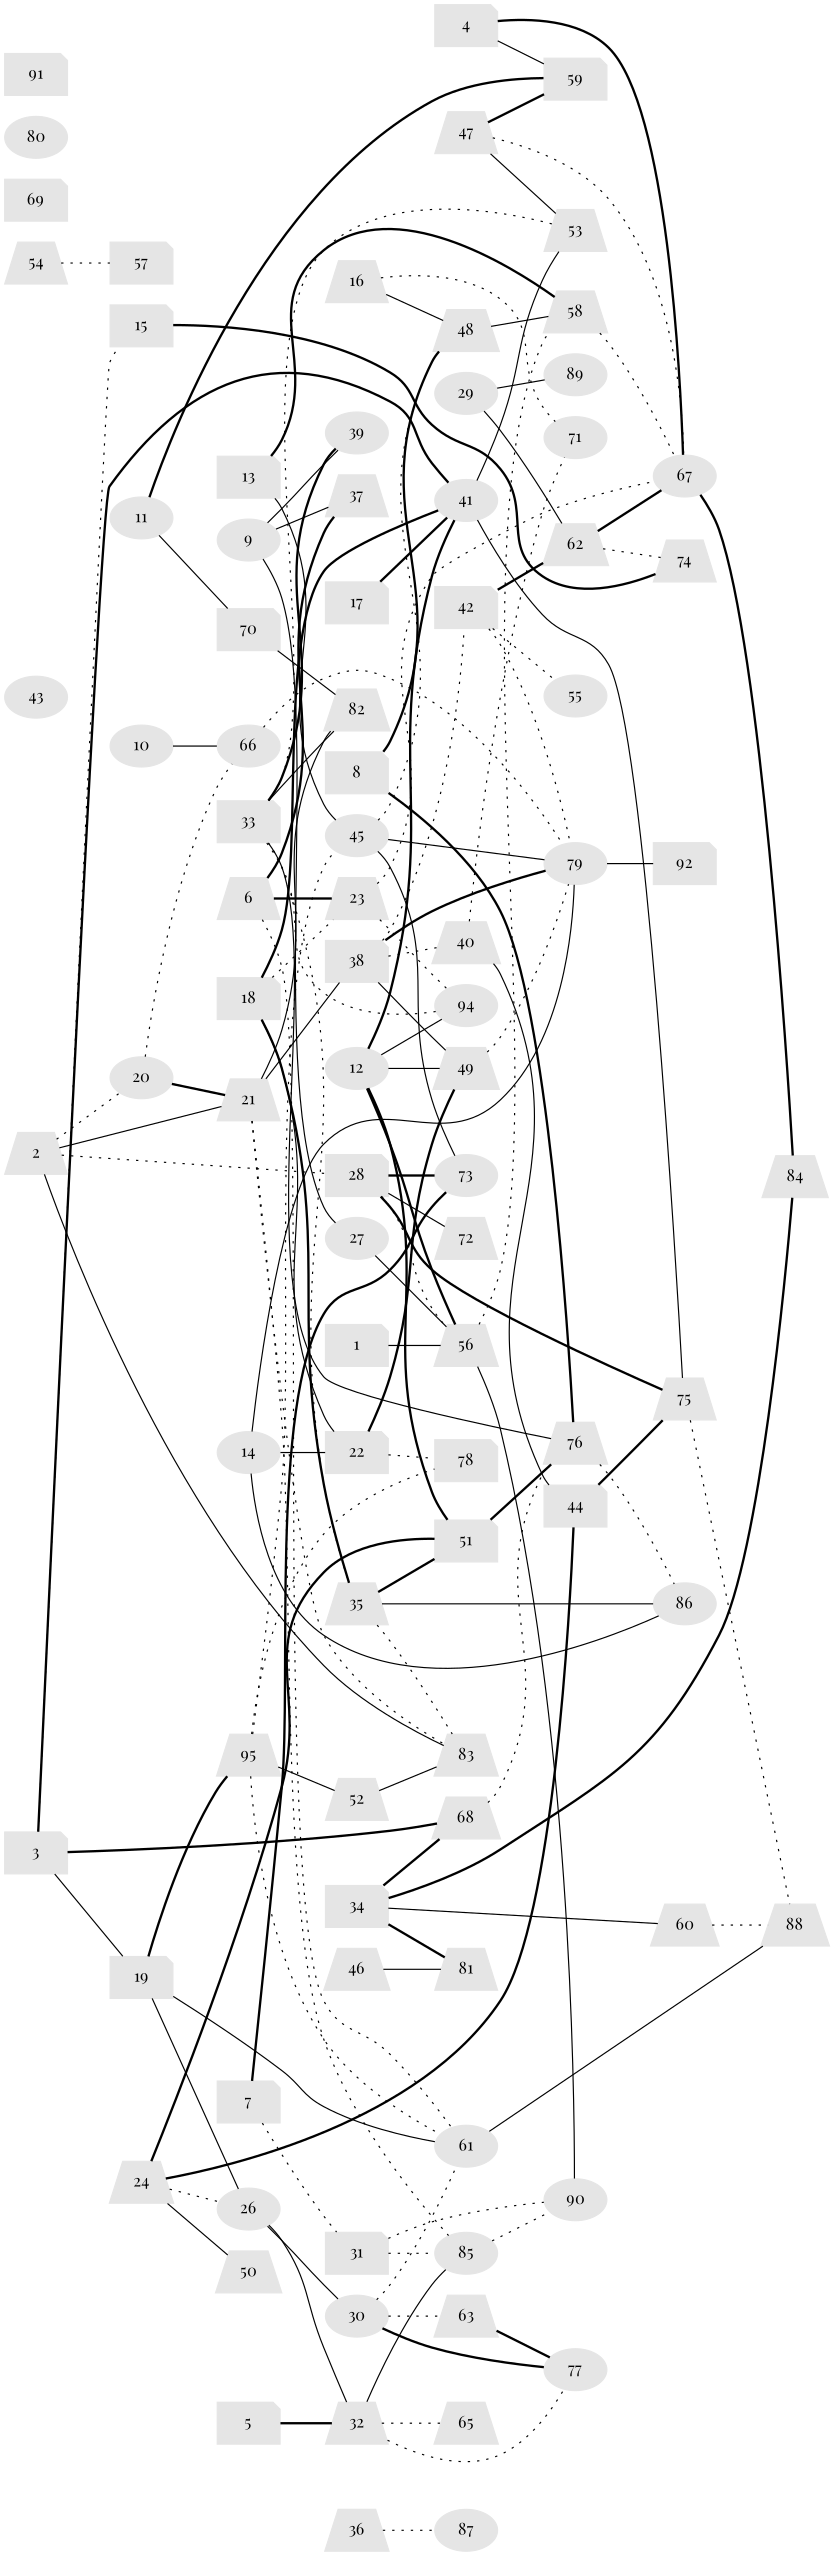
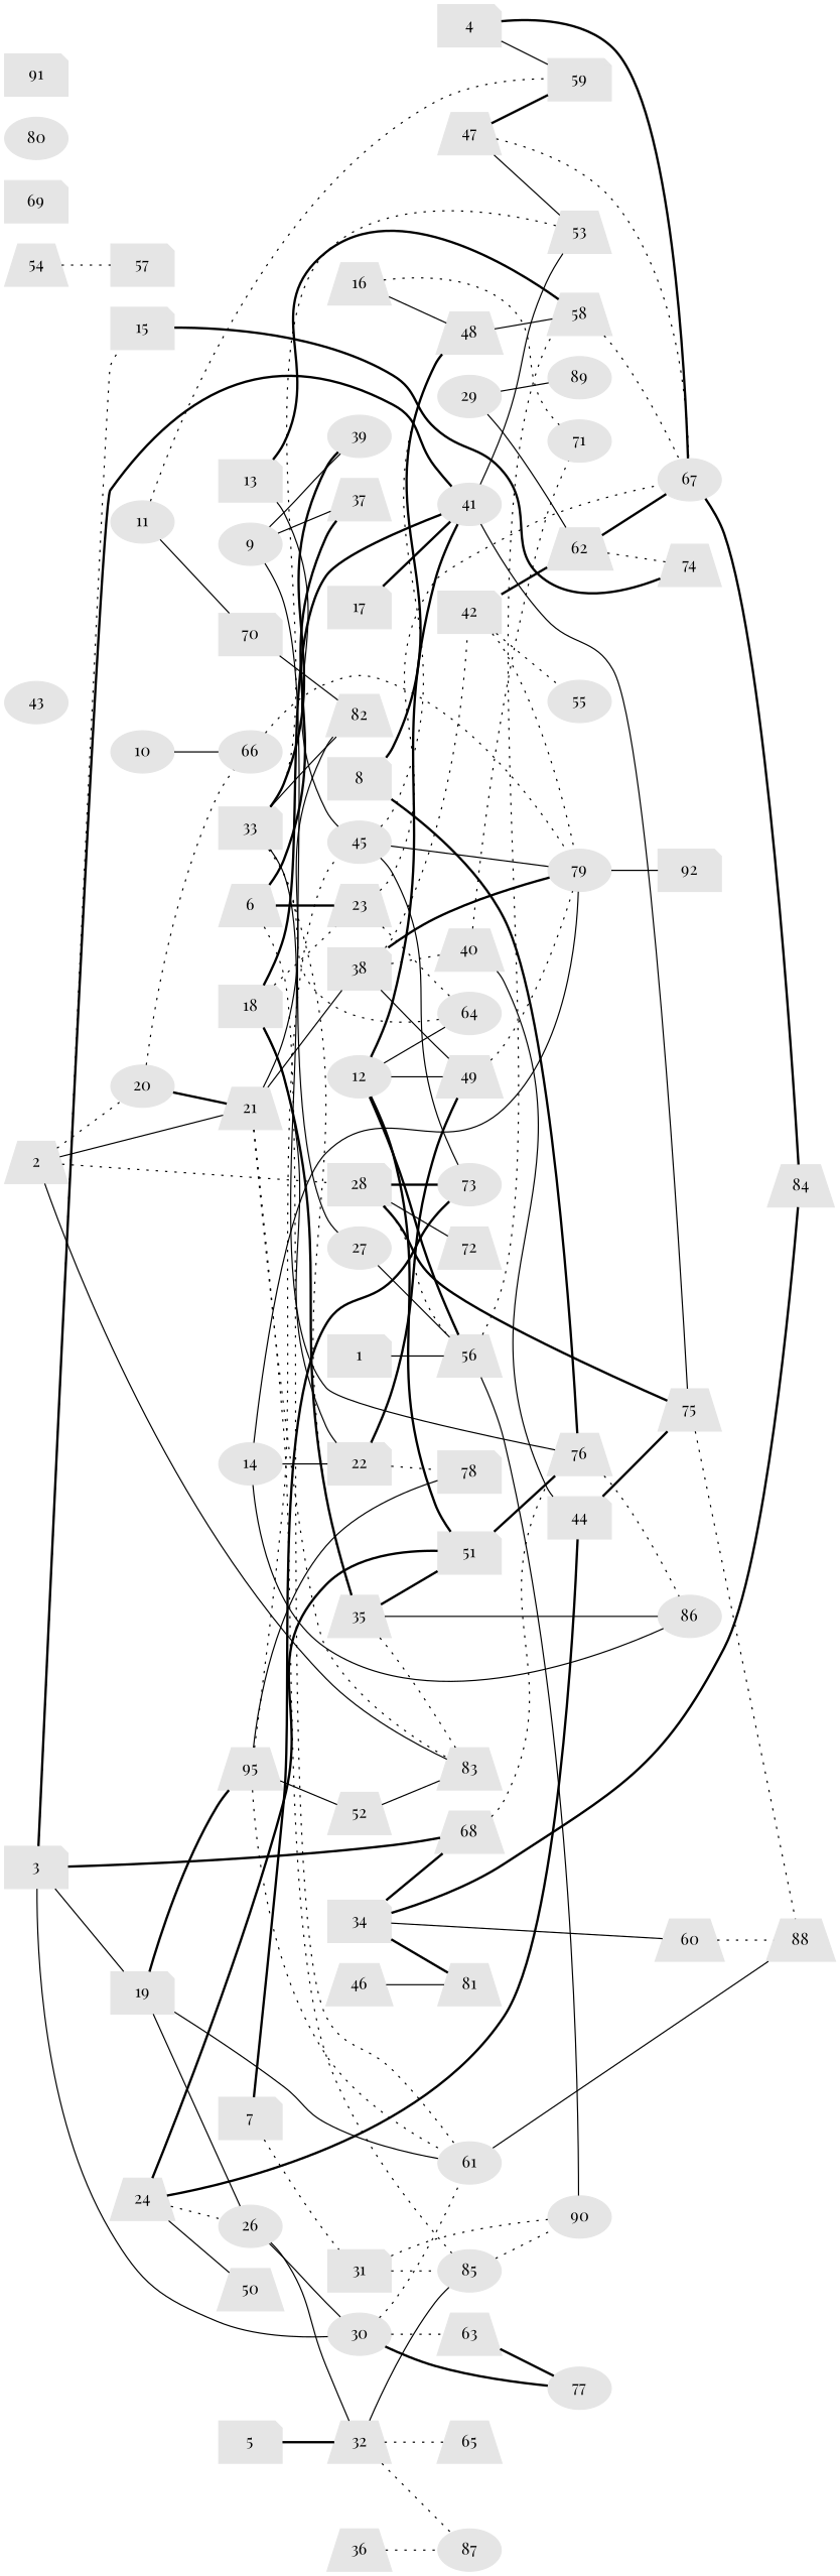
  graph {
    fontname="Playfair Display"
    rankdir=LR
    node [color=gray90 fontname="Playfair Display" shape=trapezium style=filled]
    edge [fontname="Playfair Display" style=solid]
    1 [shape=note]
    56
    58
    90 [shape=ellipse]
    20 [shape=ellipse]
    2
    21
    28 [shape=note]
    83
    66 [shape=ellipse]
    38 [shape=note]
    82
    85 [shape=ellipse]
    73 [shape=ellipse]
    72
    75
    3 [shape=note]
    15 [shape=note]
    19 [shape=note]
    30 [shape=ellipse]
    41 [shape=ellipse]
    68
    74
    61 [shape=ellipse]
    n25 [label=95]
    26 [shape=ellipse]
    77 [shape=ellipse]
    63
    53
    76
    4 [shape=note]
    59 [shape=note]
    67 [shape=ellipse]
    84
    5 [shape=note]
    32
    65
    87 [shape=ellipse]
    6
    23
    37
-   64 [shape=ellipse label=94]
+   64 [shape=ellipse]
    88
    7 [shape=note]
    31 [shape=note]
    8 [shape=note]
    48
    86 [shape=ellipse]
    9 [shape=ellipse]
    27 [shape=ellipse]
    39 [shape=ellipse]
    10 [shape=ellipse]
    79 [shape=ellipse]
    11 [shape=ellipse]
    70 [shape=note]
    12 [shape=ellipse]
    49
    51 [shape=note]
    13 [shape=note]
    45 [shape=ellipse]
    14 [shape=ellipse]
    22 [shape=note]
    78 [shape=note]
    92 [shape=note]
    16
    71 [shape=ellipse]
    17 [shape=note]
    18 [shape=note]
    35
    33 [shape=note]
    52
    40
    42 [shape=note]
    24
    44 [shape=note]
    50
    29 [shape=ellipse]
    62
    89 [shape=ellipse]
    34 [shape=note]
    60
    81
    36
    55 [shape=ellipse]
    43 [shape=ellipse]
    46
    47
    57 [shape=note]
    54
    69 [shape=note]
    80 [shape=ellipse]
    91 [shape=note]
    1 -- 56
    56 -- 58 [style=dotted]
    56 -- 90
    58 -- 67 [style=dotted]
    20 -- 21 [style=bold]
    20 -- 66 [style=dotted]
    2 -- 20 [style=dotted]
    2 -- 21
    2 -- 28 [style=dotted]
    2 -- 83
    21 -- 83 [style=dotted]
    21 -- 38
    21 -- 82
    21 -- 85 [style=dotted]
    28 -- 56 [style=dotted]
    28 -- 73 [style=bold]
    28 -- 72
    28 -- 75 [style=bold]
    66 -- 79 [style=dotted]
    38 -- 79 [style=bold]
    38 -- 49
    38 -- 40 [style=dotted]
    38 -- 42 [style=dotted]
    85 -- 90 [style=dotted]
    75 -- 88 [style=dotted]
    3 -- 15 [style=dotted]
    3 -- 19
+   3 -- 30
    3 -- 41 [style=bold]
    3 -- 68 [style=bold]
    15 -- 74 [style=bold]
    19 -- 61
    19 -- n25 [style=bold]
    19 -- 26
    30 -- 61 [style=dotted]
    30 -- 77 [style=bold]
    30 -- 63 [style=dotted]
    41 -- 75
    41 -- 53
    68 -- 76 [style=dotted]
    61 -- 88
    n25 -- 61 [style=dotted]
    n25 -- 45 [style=dotted]
-   n25 -- 78 [style=dotted]
+   n25 -- 78
    n25 -- 52
    26 -- 30
    26 -- 32
    63 -- 77 [style=bold]
    76 -- 86 [style=dotted]
    4 -- 59
    4 -- 67 [style=bold]
    67 -- 84 [style=bold]
    5 -- 32 [style=bold]
    32 -- 85
    32 -- 65 [style=dotted]
-   32 -- 77 [style=dotted]
+   32 -- 87 [style=dotted]
    6 -- 61 [style=dotted]
    6 -- 23 [style=bold]
    6 -- 37 [style=bold]
    23 -- 67 [style=dotted]
    23 -- 64 [style=dotted]
    7 -- 73 [style=bold]
    7 -- 31 [style=dotted]
    31 -- 90 [style=dotted]
    31 -- 85 [style=dotted]
    8 -- 76 [style=bold]
    8 -- 48 [style=bold]
    48 -- 58
    9 -- 37
    9 -- 27
    9 -- 39
    27 -- 56
    10 -- 66
    79 -- 92
-   11 -- 59 [style=bold]
+   11 -- 59 [style=dotted]
    11 -- 70
    70 -- 82
    12 -- 56 [style=bold]
    12 -- 41 [style=bold]
    12 -- 64
    12 -- 49
    12 -- 51 [style=bold]
    49 -- 79 [style=dotted]
    51 -- 76 [style=bold]
    13 -- 58 [style=bold]
    13 -- 45
    45 -- 73
    45 -- 48 [style=dotted]
    45 -- 79
    14 -- 86
    14 -- 79
    14 -- 22
    22 -- 49 [style=bold]
    22 -- 78 [style=dotted]
    16 -- 48
    16 -- 71 [style=dotted]
    17 -- 41 [style=bold]
    18 -- 41 [style=bold]
    18 -- 23 [style=dotted]
    18 -- 22
    18 -- 35 [style=bold]
    35 -- 83 [style=dotted]
    35 -- 86
    35 -- 51 [style=bold]
    33 -- 82
    33 -- 53 [style=dotted]
    33 -- 76
    33 -- 64 [style=dotted]
    33 -- 39 [style=bold]
    33 -- 35 [style=dotted]
    52 -- 83
    40 -- 71 [style=dotted]
    40 -- 44
    42 -- 79 [style=dotted]
    42 -- 62 [style=bold]
    42 -- 55 [style=dotted]
    24 -- 26 [style=dotted]
    24 -- 51 [style=bold]
    24 -- 44 [style=bold]
    24 -- 50
    44 -- 75 [style=bold]
    29 -- 62
    29 -- 89
    62 -- 74 [style=dotted]
    62 -- 67 [style=bold]
    34 -- 68 [style=bold]
    34 -- 84 [style=bold]
    34 -- 60
    34 -- 81 [style=bold]
    60 -- 88 [style=dotted]
    36 -- 87 [style=dotted]
    46 -- 81
    47 -- 53
    47 -- 59 [style=bold]
    47 -- 67 [style=dotted]
    54 -- 57 [style=dotted]
  }
